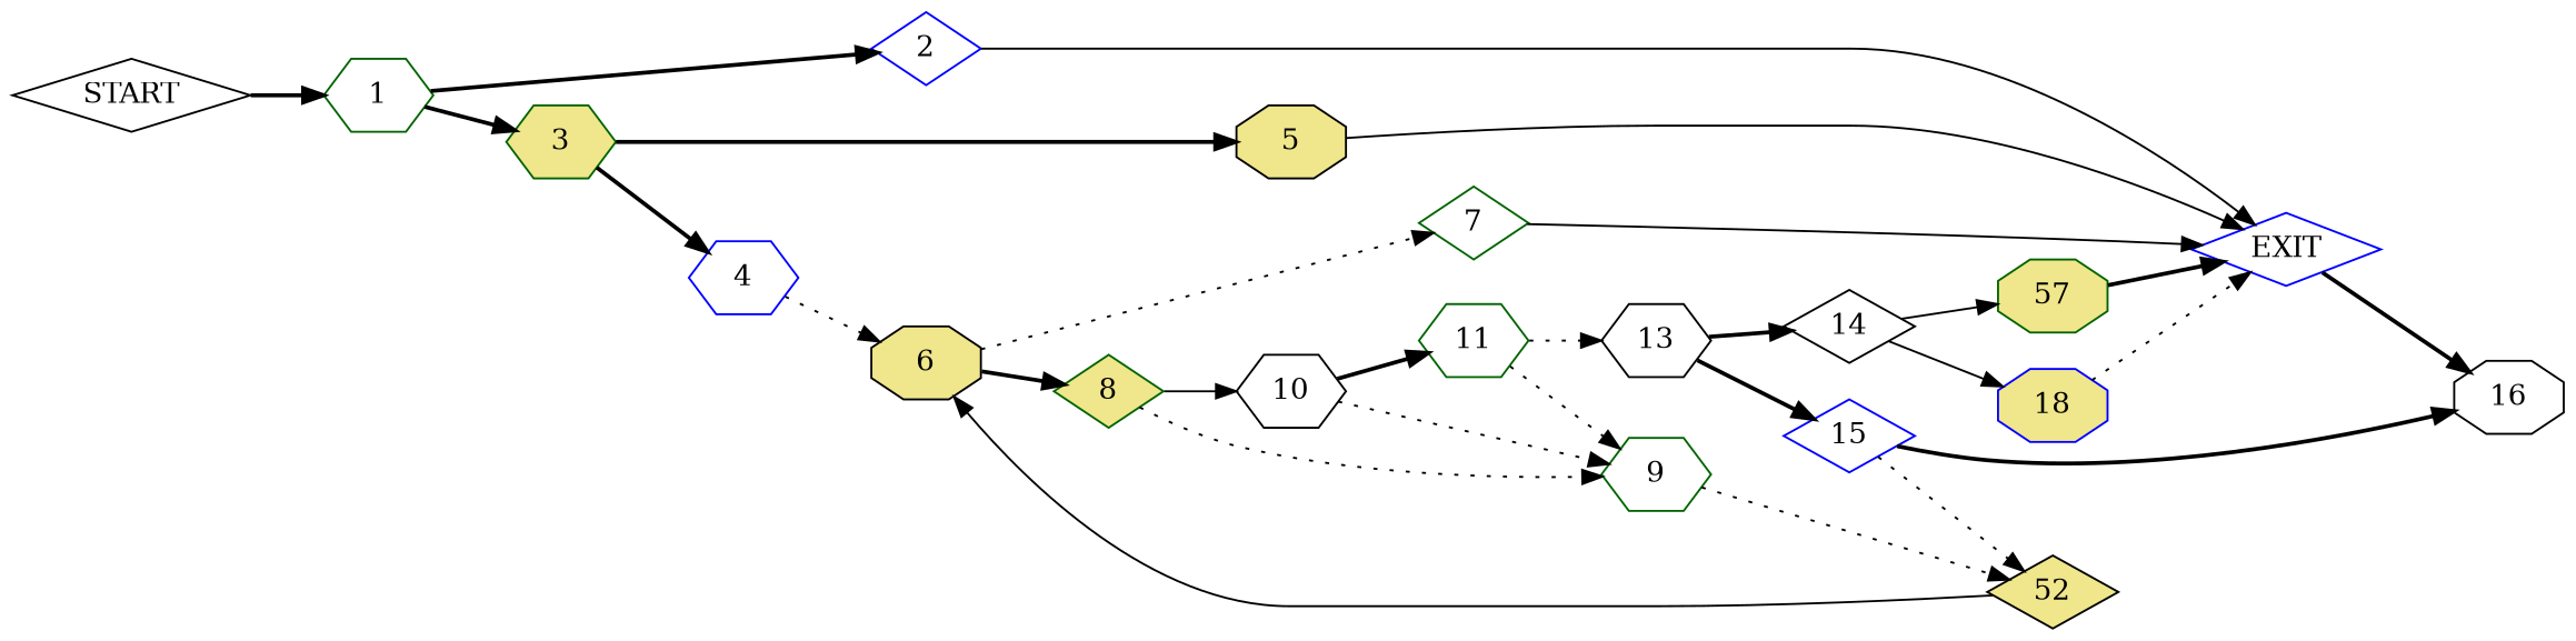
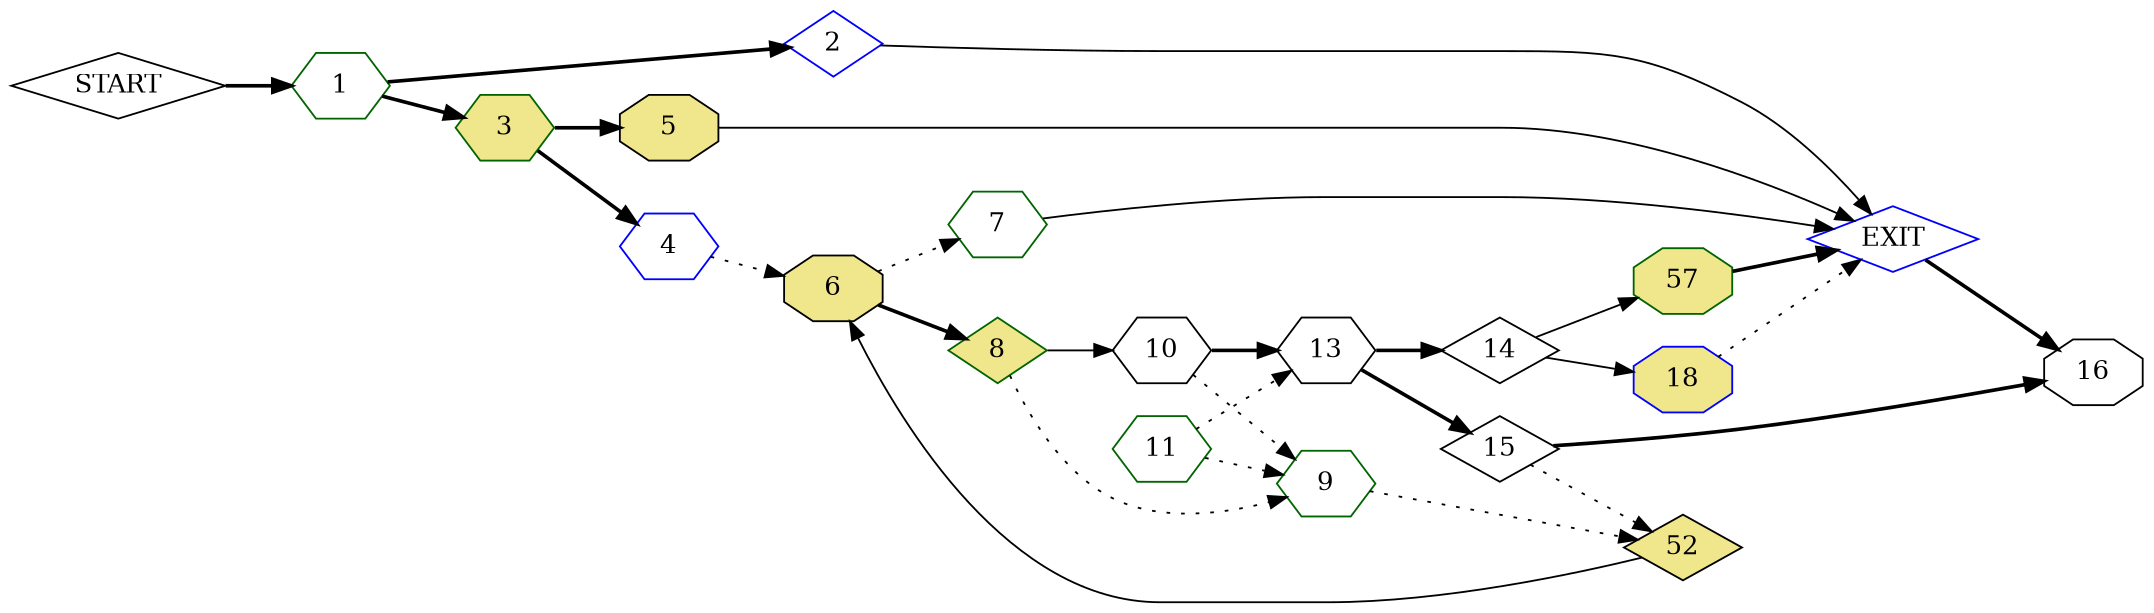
  digraph {
    rankdir=LR
    node [color=black fillcolor=white shape=hexagon style=filled]
    edge [style=bold]
    n1 [label=START shape=diamond]
    1 [color=darkgreen]
    2 [color=blue shape=diamond]
    3 [color=darkgreen fillcolor=khaki]
    n5 [color=blue label=EXIT shape=diamond]
    16 [shape=octagon]
    4 [color=blue]
    5 [fillcolor=khaki shape=octagon]
    6 [fillcolor=khaki shape=octagon]
-   7 [color=darkgreen shape=diamond]
+   7 [color=darkgreen]
    8 [color=darkgreen fillcolor=khaki shape=diamond]
    9 [color=darkgreen]
    10
    n14 [fillcolor=khaki label=52 shape=diamond]
    11 [color=darkgreen]
    13
    14 [shape=diamond]
-   15 [color=blue shape=diamond]
+   15 [shape=diamond]
    n19 [color=darkgreen fillcolor=khaki label=57 shape=octagon]
    18 [color=blue fillcolor=khaki shape=octagon]
    n1 -> 1
    1 -> 2
    1 -> 3
    2 -> n5 [style=solid]
    3 -> 4
    3 -> 5
    n5 -> 16
    4 -> 6 [style=dotted]
    5 -> n5 [style=solid]
    6 -> 7 [style=dotted]
    6 -> 8
    7 -> n5 [style=solid]
    8 -> 9 [style=dotted]
    8 -> 10 [style=solid]
    9 -> n14 [style=dotted]
    10 -> 9 [style=dotted]
-   10 -> 11
+   10 -> 13
    n14 -> 6 [style=solid]
    11 -> 9 [style=dotted]
    11 -> 13 [style=dotted]
    13 -> 14
    13 -> 15
    14 -> n19 [style=solid]
    14 -> 18 [style=solid]
    15 -> 16
    15 -> n14 [style=dotted]
    n19 -> n5
    18 -> n5 [style=dotted]
  }
